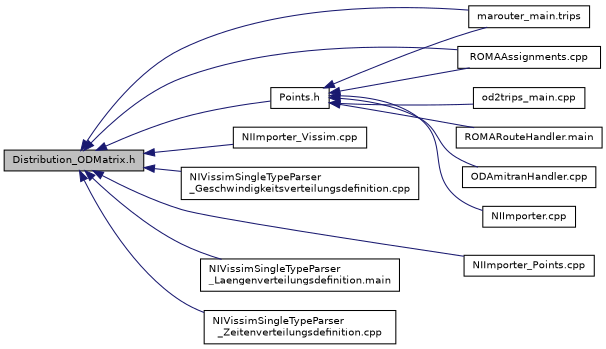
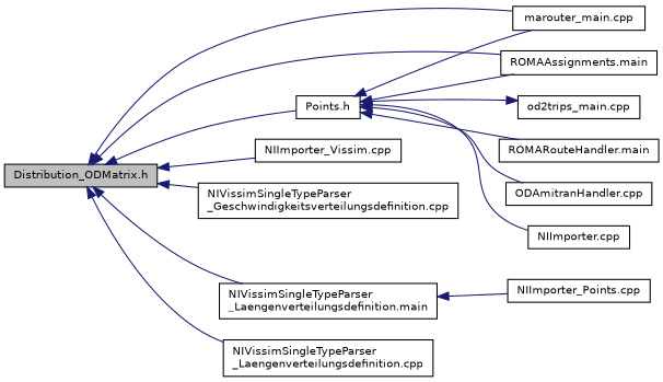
  digraph {
    rankdir=LR
    node [color=black fillcolor=white fontname=Helvetica fontsize=10 shape=record style=filled]
    edge [color=midnightblue dir=back fontname=Helvetica fontsize=10 labelfontname=Helvetica labelfontsize=10 style=solid]
    n1 [fillcolor=grey75 fontcolor=black height=0.2 label="Distribution_ODMatrix.h" width=0.4]
-   n2 [height=0.2 label="marouter_main.trips" width=0.4]
-   n3 [height=0.2 label="ROMAAssignments.cpp" width=0.4]
+   n2 [height=0.2 label="marouter_main.cpp" width=0.4]
+   n3 [height=0.2 label="ROMAAssignments.main" width=0.4]
    n4 [height=0.2 label="NIImporter_Vissim.cpp" width=0.4]
    n5 [height=0.2 label="NIVissimSingleTypeParser\l_Geschwindigkeitsverteilungsdefinition.cpp" width=0.4]
    n6 [height=0.2 label="NIVissimSingleTypeParser\l_Laengenverteilungsdefinition.main" width=0.4]
-   n7 [height=0.2 label="NIVissimSingleTypeParser\l_Zeitenverteilungsdefinition.cpp" width=0.4]
+   n7 [height=0.2 label="NIVissimSingleTypeParser\l_Laengenverteilungsdefinition.cpp" width=0.4]
    n8 [height=0.2 label="Points.h" width=0.4]
    n9 [height=0.2 label="NIImporter_Points.cpp" width=0.4]
    n10 [height=0.2 label="ROMARouteHandler.main" width=0.4]
    n11 [height=0.2 label="ODAmitranHandler.cpp" width=0.4]
    n12 [height=0.2 label="NIImporter.cpp" width=0.4]
    n13 [height=0.2 label="od2trips_main.cpp" width=0.4]
    n1 -> n2
    n1 -> n3
    n1 -> n4
    n1 -> n5
    n1 -> n6
    n1 -> n7
    n1 -> n8
-   n1 -> n9
+   n6 -> n9
    n8 -> n2
    n8 -> n3
    n8 -> n10
    n8 -> n11
    n8 -> n12
-   n8 -> n13
+   n13 -> n8
  }
